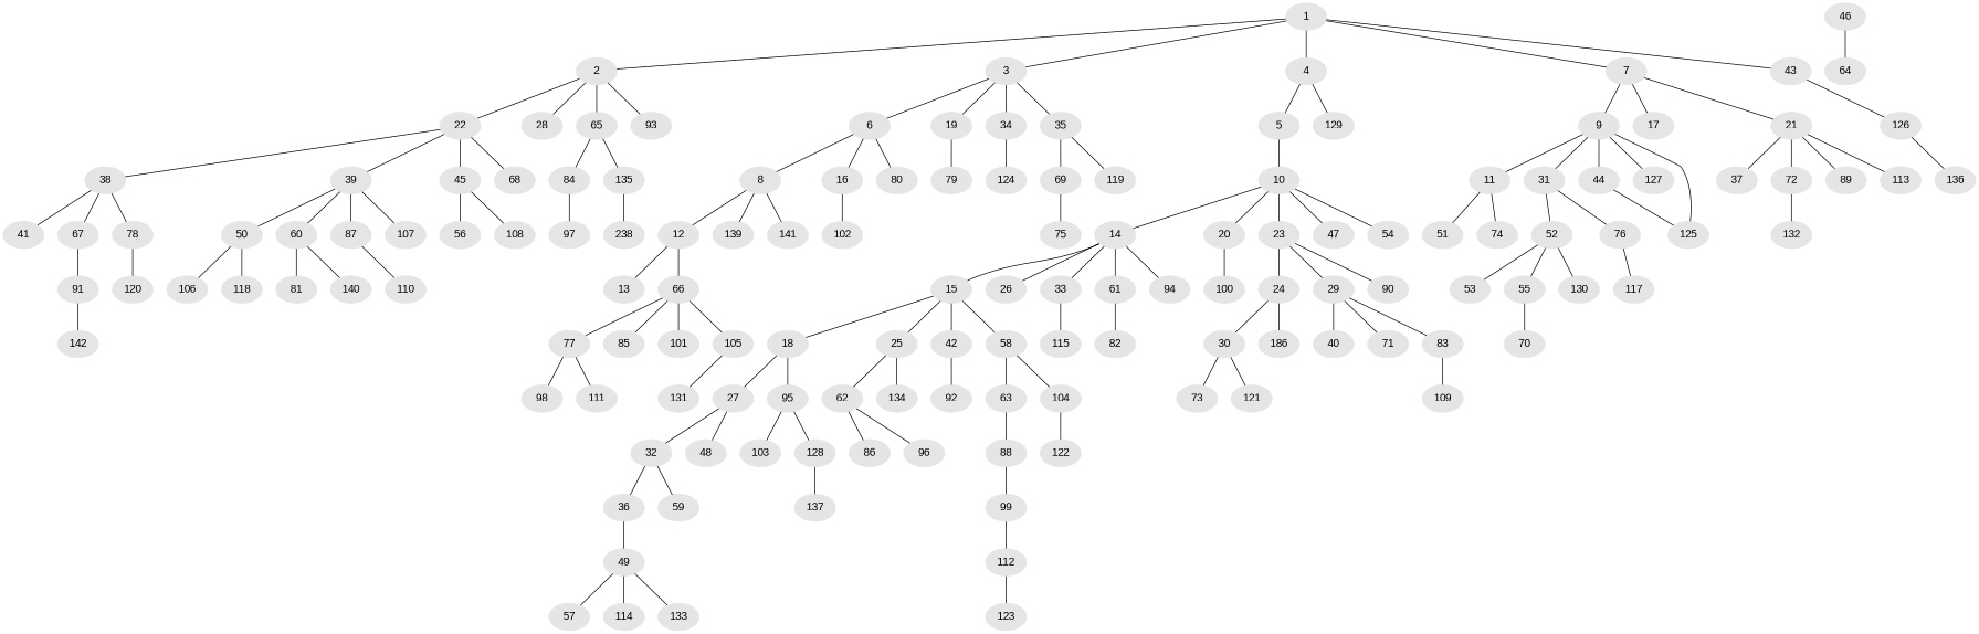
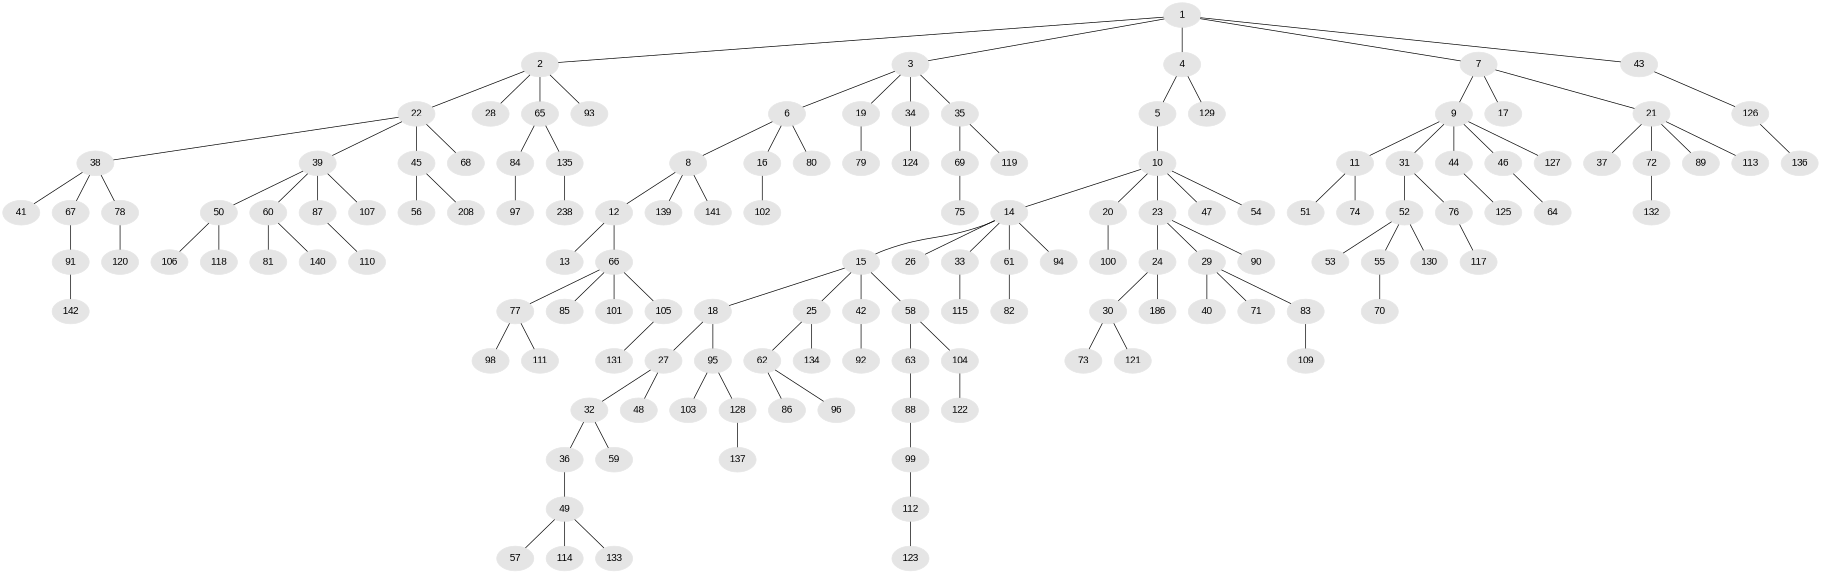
  graph {
    fontname="Liberation Sans"
    node [color=gray90 fontname="Liberation Sans" style=filled]
    edge [fontname="Liberation Sans"]
    1
    2
    3
    4
    7
    43
    22
    28
    65
    93
    6
    19
    34
    35
    5
    129
    9
    17
    21
    126
    38
    39
    45
    68
    84
    135
    8
    16
    80
    79
    124
    69
    119
    10
    14
    20
    23
    47
    54
    12
    139
    141
    102
    11
    31
    44
    46
    127
    37
    72
    89
    113
    13
    66
    51
    74
    52
    76
    125
    64
    15
    26
    33
    61
    94
    100
    24
    29
    90
    77
    85
    101
    105
    18
    25
    42
    58
    115
    82
    27
    95
    62
    134
    92
    63
    104
    32
    48
    103
    128
    132
    41
    67
    78
    50
    60
    87
    107
    56
-   108
+   108 [label=208]
    30
    n102 [label=186]
    40
    71
    83
    73
    121
    86
    96
    36
    59
    109
    53
    55
    130
    117
    49
    75
    57
    114
    133
    91
    120
    106
    118
    81
    140
    110
    136
    70
    88
    122
    99
    97
    n135 [label=238]
    98
    111
    131
    142
    112
    137
    123
    1 -- 2
    1 -- 3
    1 -- 4
    1 -- 7
    1 -- 43
    2 -- 22
    2 -- 28
    2 -- 65
    2 -- 93
    3 -- 6
    3 -- 19
    3 -- 34
    3 -- 35
    4 -- 5
    4 -- 129
    7 -- 9
    7 -- 17
    7 -- 21
    43 -- 126
    22 -- 38
    22 -- 39
    22 -- 45
    22 -- 68
    65 -- 84
    65 -- 135
    6 -- 8
    6 -- 16
    6 -- 80
    19 -- 79
    34 -- 124
    35 -- 69
    35 -- 119
    5 -- 10
    9 -- 11
    9 -- 31
    9 -- 44
-   9 -- 125
+   9 -- 46
    9 -- 127
    21 -- 37
    21 -- 72
    21 -- 89
    21 -- 113
    126 -- 136
    38 -- 41
    38 -- 67
    38 -- 78
    39 -- 50
    39 -- 60
    39 -- 87
    39 -- 107
    45 -- 56
    45 -- 108
    84 -- 97
    135 -- n135
    8 -- 12
    8 -- 139
    8 -- 141
    16 -- 102
    69 -- 75
    10 -- 14
    10 -- 20
    10 -- 23
    10 -- 47
    10 -- 54
    14 -- 15
    14 -- 26
    14 -- 33
    14 -- 61
    14 -- 94
    20 -- 100
    23 -- 24
    23 -- 29
    23 -- 90
    12 -- 13
    12 -- 66
    11 -- 51
    11 -- 74
    31 -- 52
    31 -- 76
    44 -- 125
    46 -- 64
    72 -- 132
    66 -- 77
    66 -- 85
    66 -- 101
    66 -- 105
    52 -- 53
    52 -- 55
    52 -- 130
    76 -- 117
    15 -- 18
    15 -- 25
    15 -- 42
    15 -- 58
    33 -- 115
    61 -- 82
    24 -- 30
    24 -- n102
    29 -- 40
    29 -- 71
    29 -- 83
    77 -- 98
    77 -- 111
    105 -- 131
    18 -- 27
    18 -- 95
    25 -- 62
    25 -- 134
    42 -- 92
    58 -- 63
    58 -- 104
    27 -- 32
    27 -- 48
    95 -- 103
    95 -- 128
    62 -- 86
    62 -- 96
    63 -- 88
    104 -- 122
    32 -- 36
    32 -- 59
    128 -- 137
    67 -- 91
    78 -- 120
    50 -- 106
    50 -- 118
    60 -- 81
    60 -- 140
    87 -- 110
    30 -- 73
    30 -- 121
    83 -- 109
    36 -- 49
    55 -- 70
    49 -- 57
    49 -- 114
    49 -- 133
    91 -- 142
    88 -- 99
    99 -- 112
    112 -- 123
  }
